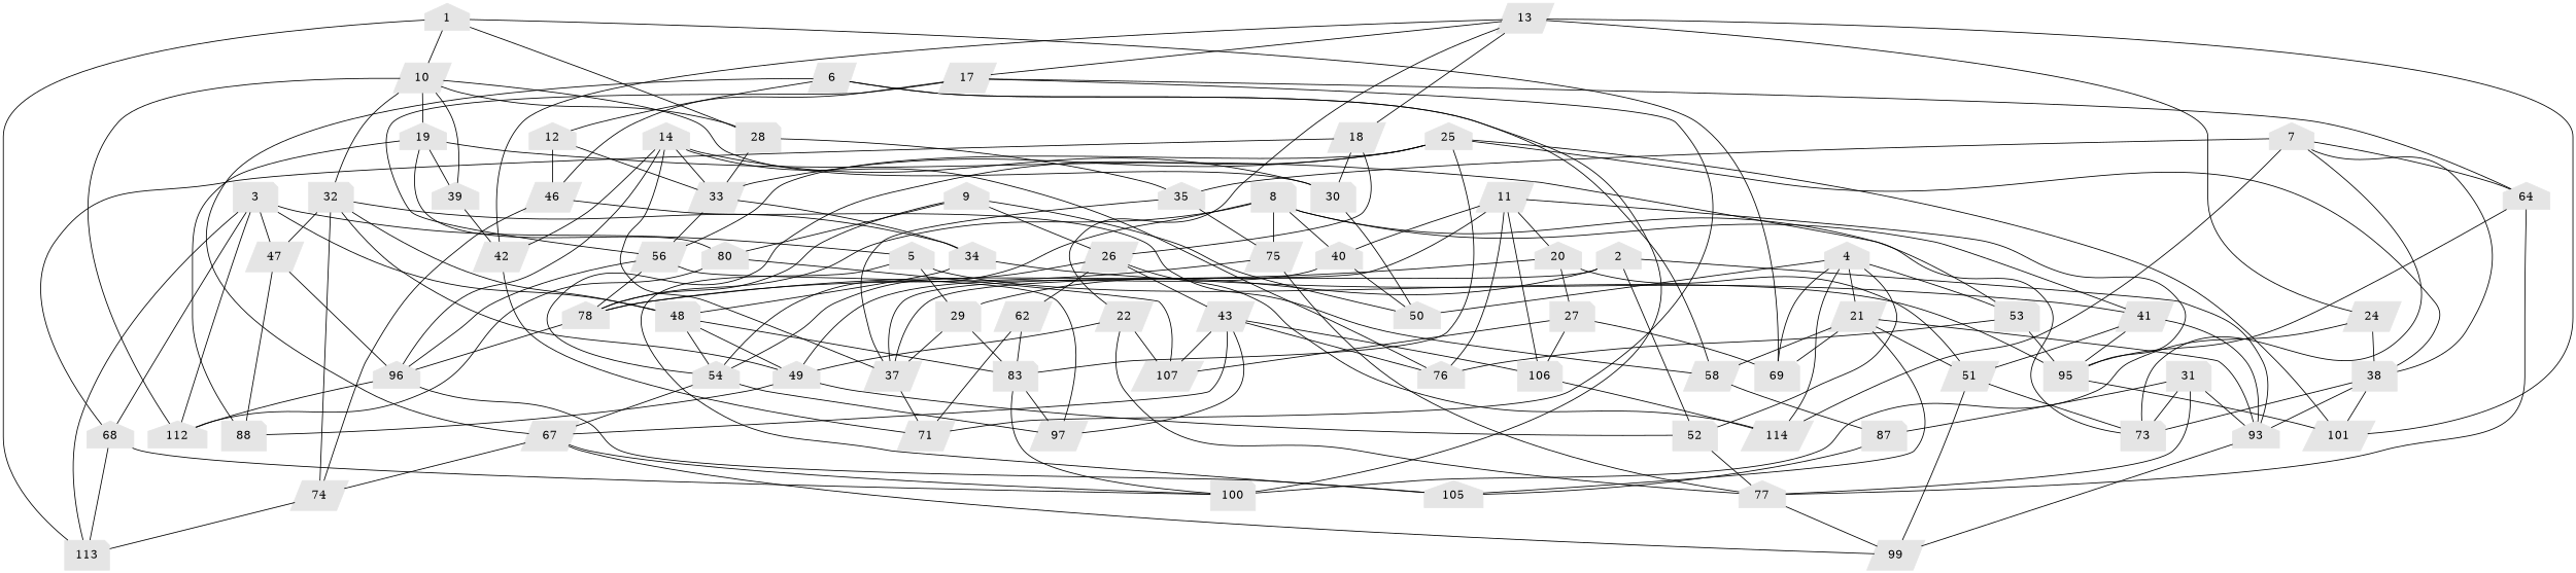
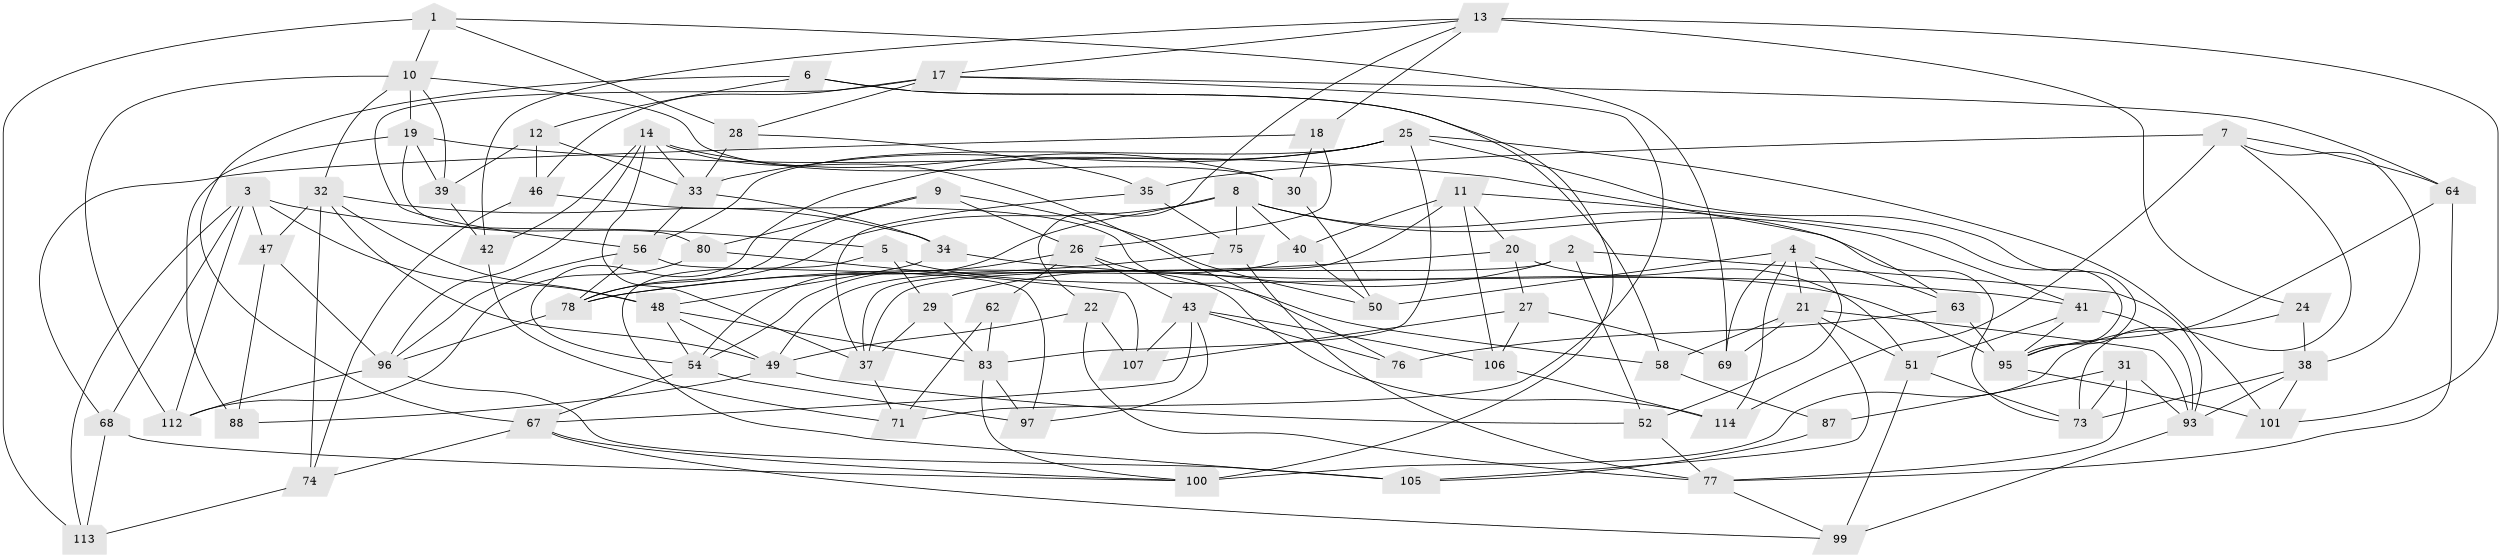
  graph {
    fontname="DejaVu Serif"
    node [color=gray90 fontname="DejaVu Serif" shape=parallelogram style=filled]
    edge [fontname="DejaVu Serif"]
    10 [super="+98"]
    112 [shape=house]
    19 [shape=house super="+59"]
    30 [shape=note]
    32 [shape=note super="+84"]
    39 [shape=house]
    1 [shape=house]
    28 [shape=note]
    69 [shape=note]
    113 [shape=note]
    35 [shape=house super="+81"]
    33 [super="+45"]
    2 [shape=house]
    29 [shape=note]
    37 [super="+65"]
    52 [shape=note]
    93 [shape=house super="+115"]
    83 [shape=note super="+91"]
    71
    77 [shape=house super="+82"]
    99
    3 [shape=note super="+16"]
    5 [shape=house]
    47
    48 [shape=note super="+66"]
    68 [shape=house]
    95 [shape=note super="+110"]
    105 [shape=house]
    96 [shape=house super="+111"]
    88 [shape=note]
    54 [shape=house super="+85"]
    49 [shape=house super="+103"]
    100 [shape=note super="+108"]
    4 [shape=house super="+55"]
    21 [super="+92"]
    50 [shape=house super="+61"]
-   53 [shape=note]
+   53 [shape=note label=63]
    114
    58
    51 [super="+89"]
    76 [shape=house]
    101
    12 [shape=house]
    6
    67 [super="+79"]
    46
    87 [shape=note]
    74
    7 [shape=house super="+23"]
    38 [shape=note super="+44"]
    64 [shape=house]
    73 [shape=note super="+94"]
    75
    8 [shape=note super="+104"]
    40 [shape=house]
    41 [super="+86"]
    78 [shape=house super="+109"]
    97
    26 [super="+63"]
    43 [super="+60"]
    62
    9 [shape=house]
    80 [shape=house]
    107
    34 [shape=house]
    42
    11 [super="+90"]
    20 [shape=house]
    106 [shape=note]
    27 [shape=note]
    56 [super="+102"]
    13 [super="+15"]
    17 [super="+70"]
    18
    22
    24
    14 [shape=house super="+72"]
    25 [shape=house super="+36"]
    31 [shape=note]
    10 -- 112
    10 -- 19
    10 -- 30
    10 -- 32
    10 -- 39
    19 -- 39
    19 -- 88 [weight=2]
    19 -- 53
    19 -- 80
    30 -- 50
    32 -- 47
    32 -- 48
    32 -- 49
    32 -- 74
    32 -- 34
    39 -- 42
    1 -- 10
    1 -- 28
    1 -- 69
    1 -- 113
    28 -- 35
    28 -- 33
    35 -- 37
    35 -- 75
    33 -- 34
    33 -- 56
    2 -- 29
    2 -- 37
    2 -- 52
    2 -- 93
    29 -- 37
    29 -- 83
    37 -- 71
    52 -- 77
    93 -- 99
    83 -- 100
    83 -- 97
    77 -- 99
    3 -- 112
    3 -- 113
    3 -- 5
    3 -- 47
    3 -- 48
    3 -- 68
    5 -- 29
    5 -- 95
    5 -- 105
    47 -- 96
    47 -- 88
    48 -- 83
    48 -- 54
    48 -- 49
    68 -- 113
    68 -- 100
    95 -- 101
    96 -- 112
    96 -- 105
    54 -- 67
    54 -- 97
    49 -- 52
    49 -- 88
    4 -- 69
    4 -- 52
    4 -- 21
    4 -- 50
    4 -- 53
    4 -- 114
    21 -- 69
    21 -- 93
    21 -- 105
    21 -- 58
    21 -- 51
    53 -- 95
    53 -- 76
    58 -- 87
    51 -- 99
    51 -- 73
+   12 -- 39
    12 -- 33
    12 -- 46
    6 -- 100
    6 -- 58
    6 -- 12
    6 -- 67
    67 -- 99
    67 -- 100
    67 -- 74
    46 -- 58
    46 -- 74
    87 -- 105
    74 -- 113
    7 -- 35 [weight=2]
    7 -- 114
    7 -- 38
    7 -- 64
    7 -- 73
    38 -- 93
    38 -- 101
    38 -- 73
    64 -- 77
    64 -- 95
    75 -- 77
    75 -- 78
    8 -- 54
    8 -- 73
    8 -- 75
    8 -- 40
    8 -- 41
    8 -- 78
    40 -- 49
    40 -- 50
    41 -- 93
    41 -- 95
    41 -- 51 [weight=2]
    78 -- 96
    26 -- 54
    26 -- 114
    26 -- 43
    26 -- 62
    43 -- 76
    43 -- 67
    43 -- 97
    43 -- 107
    43 -- 106
    62 -- 83
    62 -- 71
    9 -- 50
    9 -- 78
    9 -- 26
    9 -- 80
    80 -- 112
    80 -- 107
    34 -- 48
    34 -- 41
    42 -- 71
    11 -- 37
    11 -- 95
-   11 -- 76
    11 -- 40
    11 -- 20
    11 -- 106
    20 -- 51
    20 -- 78
    20 -- 27
    106 -- 114
    27 -- 69
    27 -- 107
    27 -- 106
    56 -- 96
    56 -- 78
    56 -- 97
    13 -- 101
    13 -- 42
    13 -- 17
    13 -- 18
    13 -- 22
    13 -- 24
-   10 -- 28
+   17 -- 28
    17 -- 71
    17 -- 46
    17 -- 64
    17 -- 56
    18 -- 30
    18 -- 68
    18 -- 26
    22 -- 77
    22 -- 49
    22 -- 107
    24 -- 100 [weight=2]
    24 -- 38
    14 -- 30
    14 -- 33
    14 -- 37
    14 -- 96
    14 -- 76
    14 -- 42
    25 -- 33
    25 -- 83
    25 -- 54
    25 -- 101
-   25 -- 38
+   25 -- 95
    25 -- 56
    31 -- 93
    31 -- 77
    31 -- 87
    31 -- 73
  }
